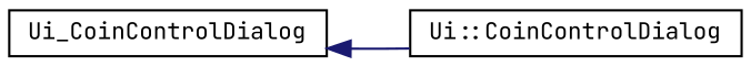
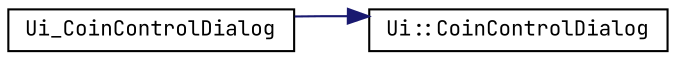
  digraph {
    rankdir=LR
    fontname="JetBrains Mono"
    node [color=black fillcolor=white fontname="JetBrains Mono" fontsize=10 shape=record style=filled]
    n1 [height=0.2 label=Ui_CoinControlDialog width=0.4]
    n2 [height=0.2 label="Ui::CoinControlDialog" width=0.4]
-   n1 -> n2 [color=midnightblue dir=back fontname="JetBrains Mono" fontsize=10 labelfontname=Helvetica labelfontsize=10 style=solid]
+   n2 -> n1 [color=midnightblue dir=back fontname="JetBrains Mono" fontsize=10 labelfontname=Helvetica labelfontsize=10 style=solid]
  }
